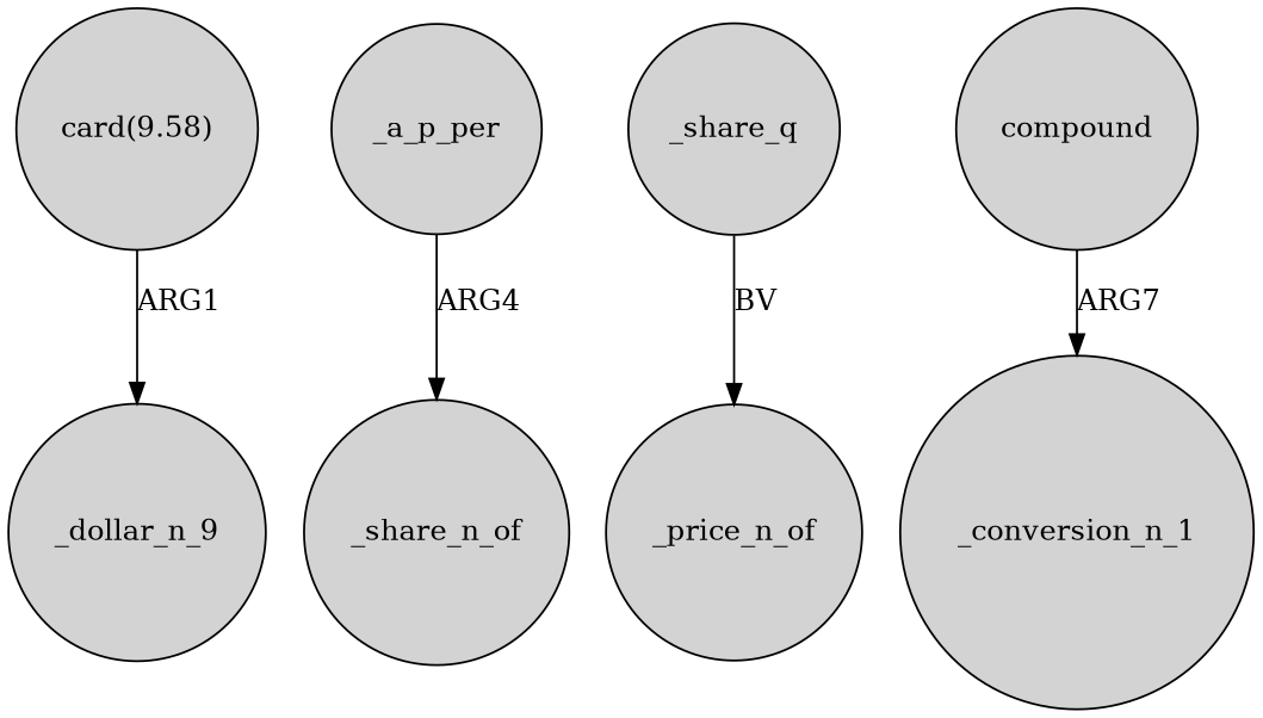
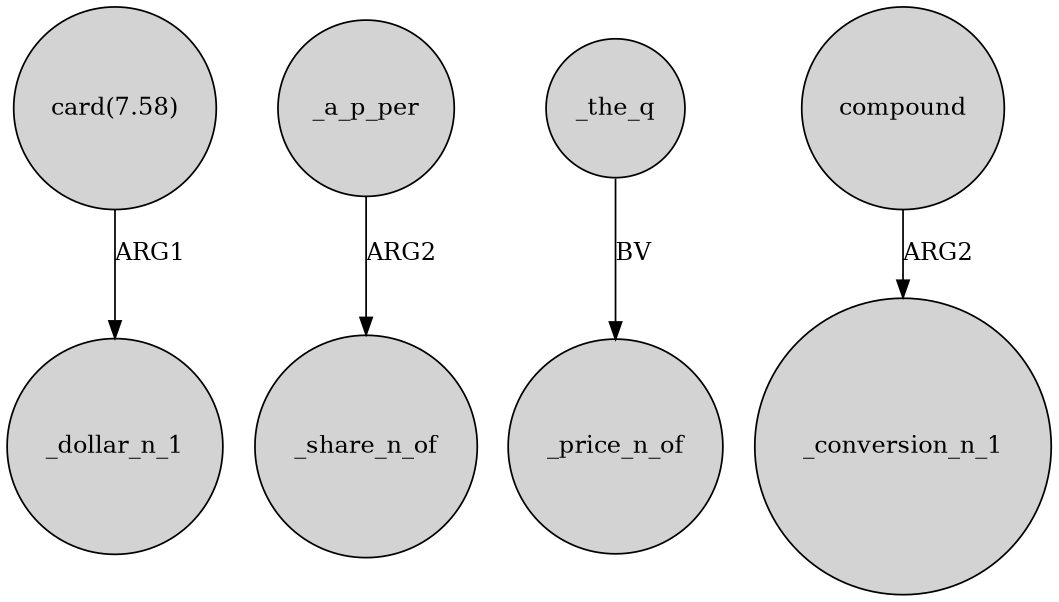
  digraph {
    node [shape=circle style=filled]
-   "card(9.58)"
-   _dollar_n_1 [label=_dollar_n_9]
+   "card(9.58)" [label="card(7.58)"]
+   _dollar_n_1
    _a_p_per
    _share_n_of
-   _the_q [label=_share_q]
+   _the_q
    _price_n_of
    compound
    _conversion_n_1
    "card(9.58)" -> _dollar_n_1 [label=ARG1]
-   _a_p_per -> _share_n_of [label=ARG4]
+   _a_p_per -> _share_n_of [label=ARG2]
    _the_q -> _price_n_of [label=BV]
-   compound -> _conversion_n_1 [label=ARG7]
+   compound -> _conversion_n_1 [label=ARG2]
  }
